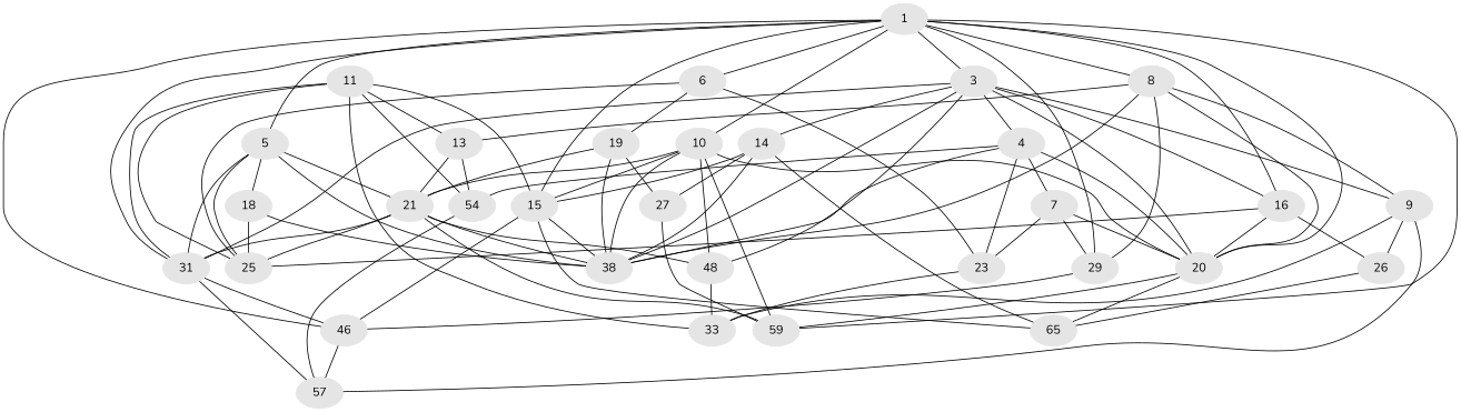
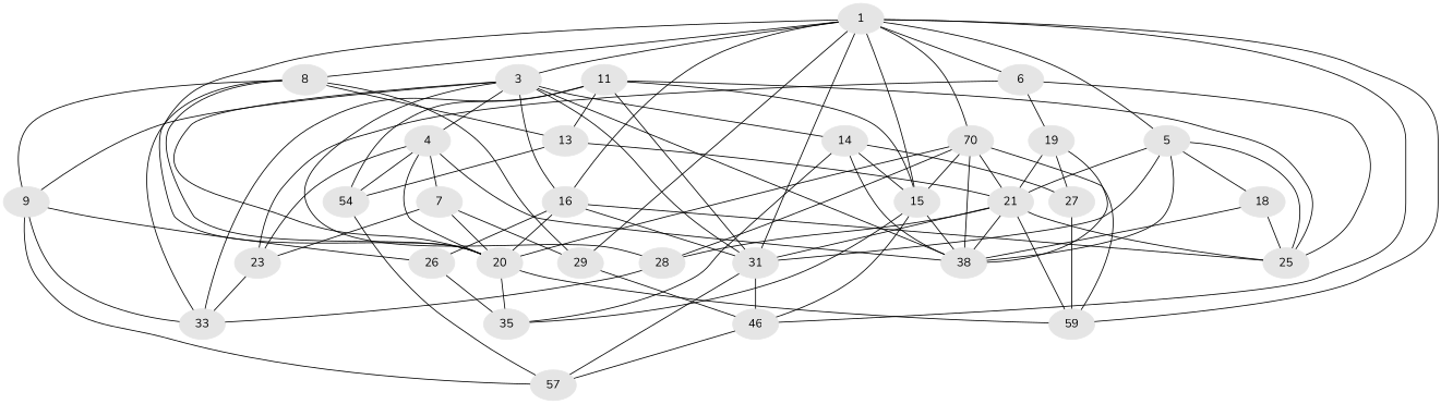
  graph {
    fontname=Nunito
    node [color=gray90 fontname=Nunito style=filled]
    edge [fontname=Nunito]
    1 [super="+2"]
    5 [super="+45"]
    6 [super="+61"]
    8 [super="+62"]
-   10 [super="+34+32"]
+   10 [super="+34+32" label=70]
    15 [super="+40"]
    16 [super="+49"]
    20 [super="+36+64+24"]
    29
    31 [super="+44+41"]
    46 [super="+52"]
    59
    3 [super="+22"]
    38 [super="+50+51+56"]
    18
    21 [super="+43+39"]
    25 [super="+47"]
    23
    19
    9 [super="+63"]
    13
-   28 [super="+37" label=48]
+   28 [super="+37"]
    14 [super="+42"]
    27
-   35 [label=65]
+   35
    26
    57
    4 [super="+55"]
    7
    54
    33
    11 [super="+30"]
    1 -- 5
    1 -- 6
    1 -- 8
    1 -- 10
    1 -- 15
    1 -- 16
    1 -- 20
    1 -- 29
    1 -- 31
    1 -- 46
    1 -- 59
    1 -- 3
    5 -- 31
    5 -- 38
    5 -- 18
    5 -- 21
    5 -- 25
    6 -- 25
    6 -- 23
    6 -- 19
    8 -- 20
    8 -- 29
-   8 -- 38
+   8 -- 33
    8 -- 9
    8 -- 13
    10 -- 15
    10 -- 20 [weight=2]
    10 -- 59
    10 -- 38
    10 -- 21
    10 -- 28
    15 -- 46
    15 -- 38
    15 -- 35
    16 -- 20
+   16 -- 31
    16 -- 25
    16 -- 26
    20 -- 59
    20 -- 35
    29 -- 46
    31 -- 46
    31 -- 57
    46 -- 57
    3 -- 16
    3 -- 20
    3 -- 31
    3 -- 38
    3 -- 9
    3 -- 28
    3 -- 14
    3 -- 4
    18 -- 38
    18 -- 25
    21 -- 31
    21 -- 59
    21 -- 38
    21 -- 25
    21 -- 28 [weight=2]
    23 -- 33
    19 -- 38
    19 -- 21
    19 -- 27
    9 -- 26 [weight=2]
    9 -- 57
    9 -- 33
    13 -- 21
    13 -- 54
    28 -- 33
    14 -- 15
    14 -- 38
    14 -- 27
    14 -- 35
    27 -- 59
    26 -- 35
    4 -- 20
    4 -- 38
    4 -- 23
    4 -- 7
    4 -- 54
    7 -- 20
    7 -- 29
    7 -- 23
    54 -- 57
    11 -- 15
    11 -- 31
    11 -- 25
    11 -- 13
    11 -- 54
    11 -- 33
  }
